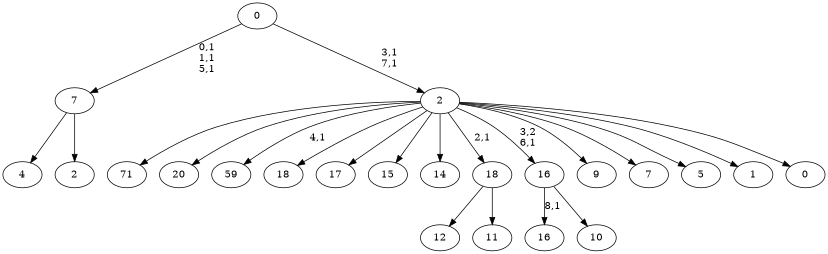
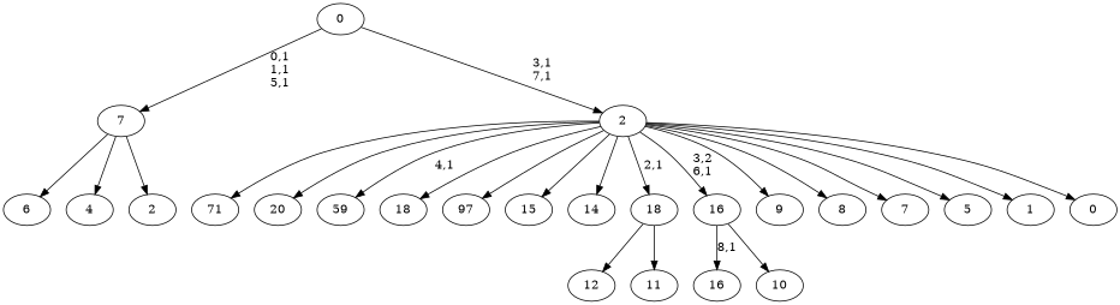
  digraph {
    n1 [label=71]
    n2 [label=20]
    n3 [label=59]
    n4 [label=18]
-   n5 [label=17]
+   n5 [label=97]
    n6 [label=16]
    n7 [label=15]
    n8 [label=14]
    n9 [label=12]
    n10 [label=11]
    18
    n12 [label=10]
    16
    n14 [label=9]
+   n15 [label=8]
    n16 [label=7]
+   n17 [label=6]
    n18 [label=5]
    n19 [label=4]
    n20 [label=2]
    7
    n22 [label=1]
    n23 [label=0]
    2
    0
    18 -> n9
    18 -> n10
    16 -> n6 [label="8,1"]
    16 -> n12
+   7 -> n17
    7 -> n19
    7 -> n20
    2 -> n1
    2 -> n2
    2 -> n3 [label="4,1"]
    2 -> n4
    2 -> n5
    2 -> n7
    2 -> n8
    2 -> 18 [label="2,1"]
    2 -> 16 [label="3,2\n6,1"]
    2 -> n14
+   2 -> n15
    2 -> n16
    2 -> n18
    2 -> n22
    2 -> n23
    0 -> 7 [label="0,1\n1,1\n5,1"]
    0 -> 2 [label="3,1\n7,1"]
  }
